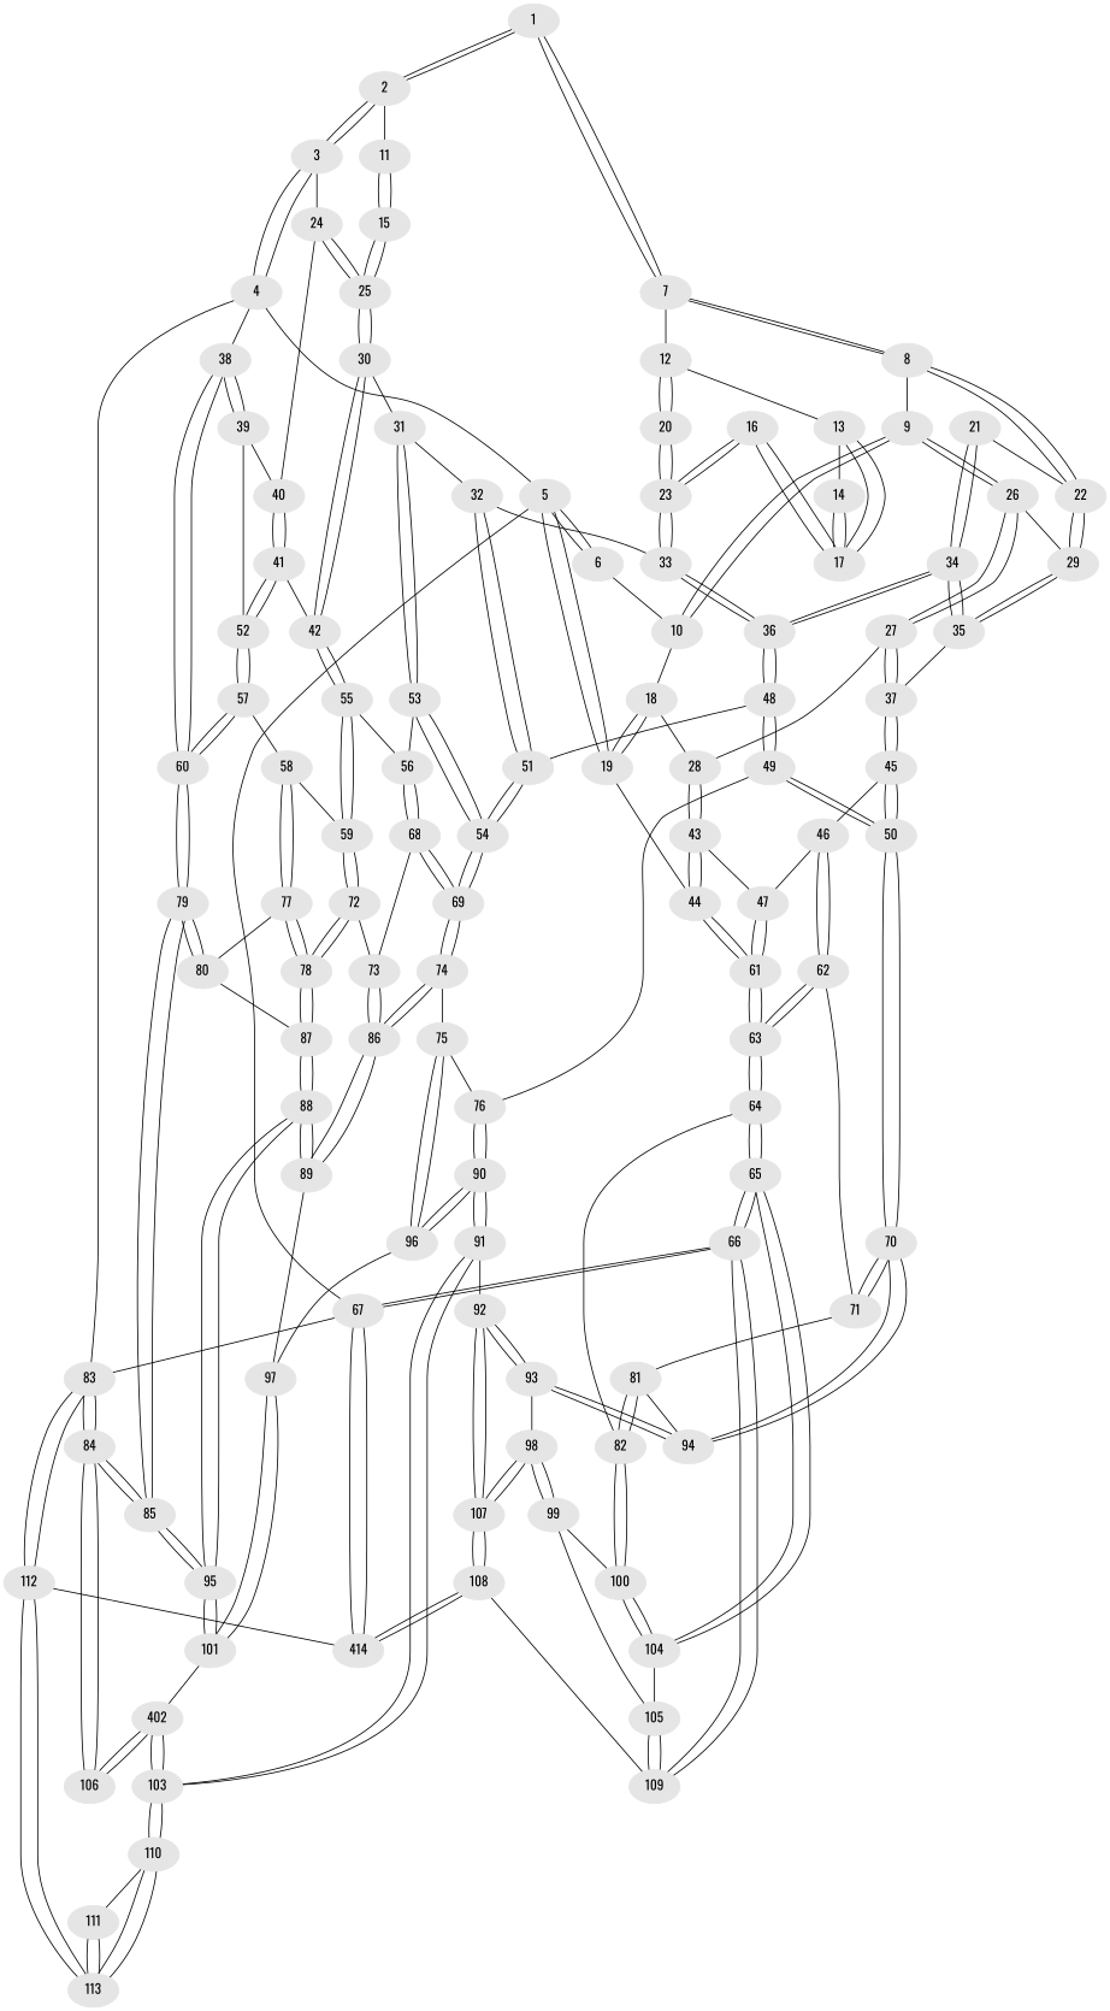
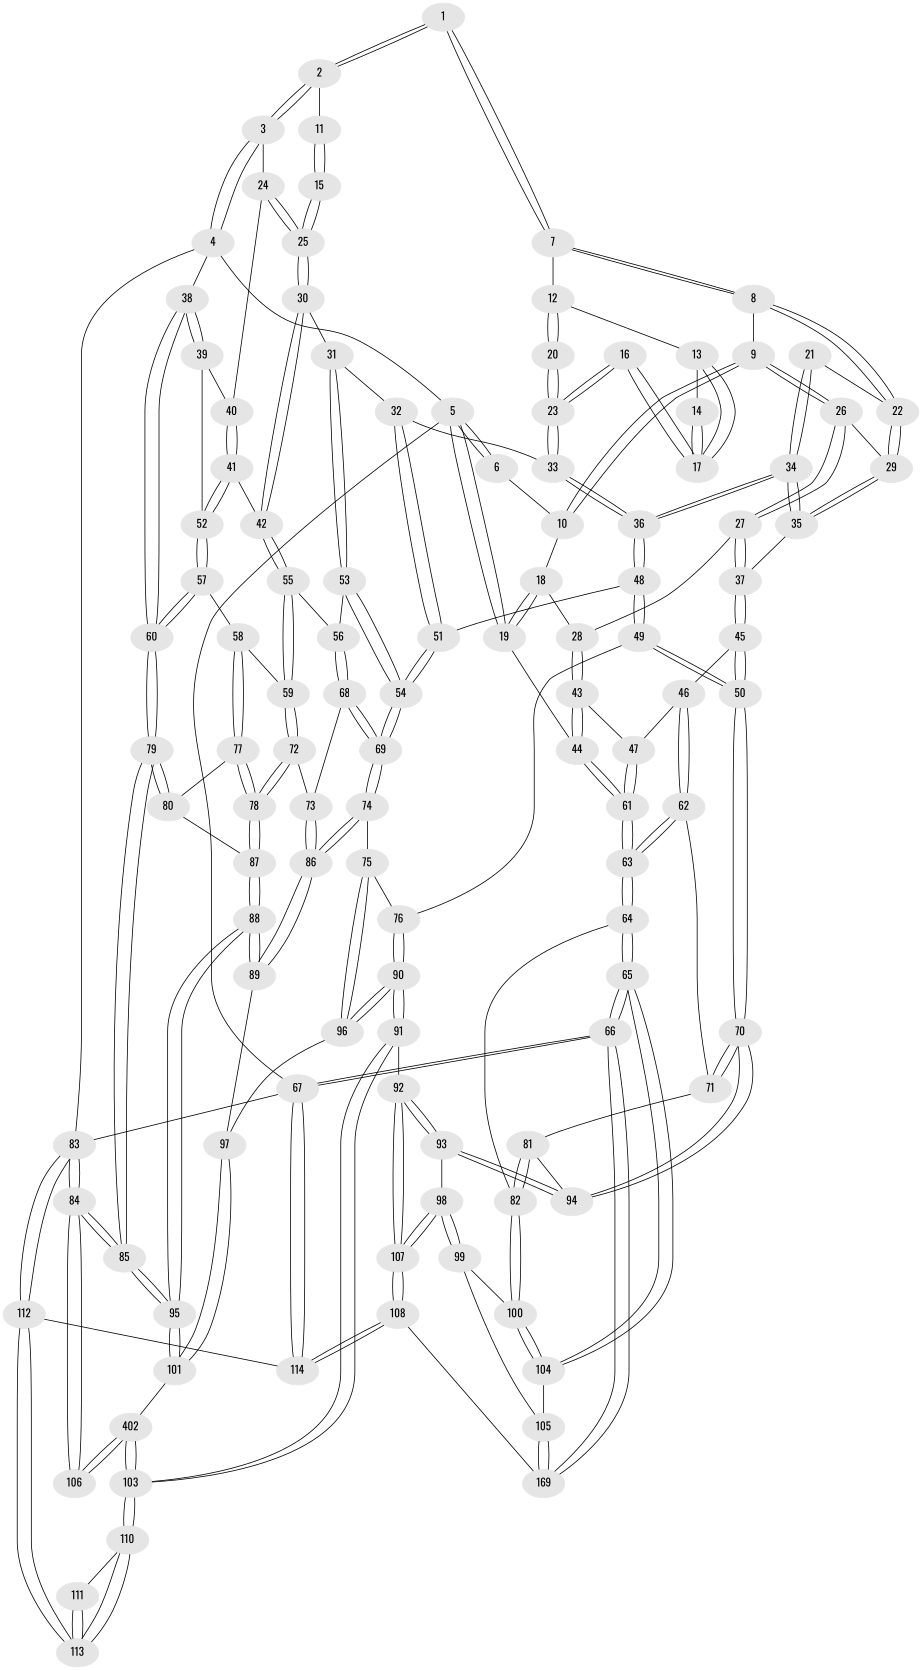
  graph {
    fontname=Oswald
    node [color=gray90 fontname=Oswald style=filled]
    edge [fontname=Oswald]
    1
    2
    7
    3
    11
    8
    12
    4
    24
    15
    5
    38
    83
    25
    40
    6
    19
    67
    39
    60
    84
    112
    10
    44
-   114 [label=414]
+   114
    18
    9
    22
    13
    20
    26
    29
    27
    28
    14
    17
    23
    16
    30
    33
    43
    61
    21
    34
    35
    36
    41
    31
    42
    37
    45
    47
    32
    53
    55
    51
    54
    56
    48
    49
    46
    50
    52
    79
    57
    59
    63
    62
    70
    71
    76
    90
    94
    69
    58
    68
    74
    72
    73
    77
    78
    80
    85
    64
    81
    65
    82
    66
    104
    100
-   109
+   109 [label=169]
    105
    86
    75
    87
    89
    96
    97
    91
    88
    95
    106
    113
    101
    92
    103
    93
    107
    110
    98
    108
    99
    n113 [label=402]
    111
    1 -- 2
    1 -- 2
    1 -- 7
    1 -- 7
    2 -- 3
    2 -- 3
    2 -- 11
    7 -- 8
    7 -- 8
    7 -- 12
    3 -- 4
    3 -- 4
    3 -- 24
    11 -- 15
    11 -- 15
    8 -- 9
    8 -- 22
    8 -- 22
    12 -- 13
    12 -- 20
    12 -- 20
    4 -- 5
    4 -- 38
    4 -- 83
    24 -- 25
    24 -- 25
    24 -- 40
    15 -- 25
    15 -- 25
    5 -- 6
    5 -- 6
    5 -- 19
    5 -- 19
    5 -- 67
    38 -- 39
    38 -- 39
    38 -- 60
    38 -- 60
    83 -- 84
    83 -- 84
    83 -- 112
    83 -- 112
    25 -- 30
    25 -- 30
    40 -- 41
    40 -- 41
    6 -- 10
    19 -- 44
    67 -- 83
    67 -- 114
    67 -- 114
    39 -- 40
    39 -- 52
    60 -- 79
    60 -- 79
    84 -- 85
    84 -- 85
    84 -- 106
    84 -- 106
    112 -- 114
    112 -- 113
    112 -- 113
    10 -- 18
    44 -- 61
    44 -- 61
    18 -- 19
    18 -- 19
    18 -- 28
    9 -- 10
    9 -- 10
    9 -- 26
    9 -- 26
    22 -- 29
    22 -- 29
    13 -- 14
    13 -- 17
    13 -- 17
    20 -- 23
    20 -- 23
    26 -- 29
    26 -- 27
    26 -- 27
    29 -- 35
    29 -- 35
    27 -- 28
    27 -- 37
    27 -- 37
    28 -- 43
    28 -- 43
    14 -- 17
    14 -- 17
    23 -- 33
    23 -- 33
    16 -- 17
    16 -- 17
    16 -- 23
    16 -- 23
    30 -- 31
    30 -- 42
    30 -- 42
    33 -- 36
    33 -- 36
    43 -- 44
    43 -- 44
    43 -- 47
    61 -- 63
    61 -- 63
    21 -- 22
    21 -- 34
    21 -- 34
    34 -- 35
    34 -- 35
    34 -- 36
    34 -- 36
    35 -- 37
    36 -- 48
    36 -- 48
    41 -- 42
    41 -- 52
    41 -- 52
    31 -- 32
    31 -- 53
    31 -- 53
    42 -- 55
    42 -- 55
    37 -- 45
    37 -- 45
    45 -- 46
    45 -- 50
    45 -- 50
    47 -- 61
    47 -- 61
    32 -- 33
    32 -- 51
    32 -- 51
    53 -- 54
    53 -- 54
    53 -- 56
    55 -- 56
    55 -- 59
    55 -- 59
    51 -- 54
    51 -- 54
    54 -- 69
    54 -- 69
    56 -- 68
    56 -- 68
    48 -- 51
    48 -- 49
    48 -- 49
    49 -- 50
    49 -- 50
    49 -- 76
    46 -- 47
    46 -- 62
    46 -- 62
    50 -- 70
    50 -- 70
    52 -- 57
    52 -- 57
    79 -- 80
    79 -- 80
    79 -- 85
    79 -- 85
    57 -- 60
    57 -- 60
    57 -- 58
    59 -- 72
    59 -- 72
    63 -- 64
    63 -- 64
    62 -- 63
    62 -- 63
    62 -- 71
    70 -- 71
    70 -- 71
    70 -- 94
    70 -- 94
    71 -- 81
    76 -- 90
    76 -- 90
    90 -- 96
    90 -- 96
    90 -- 91
    90 -- 91
    69 -- 74
    69 -- 74
    58 -- 59
    58 -- 77
    58 -- 77
    68 -- 69
    68 -- 69
    68 -- 73
    74 -- 86
    74 -- 86
    74 -- 75
    72 -- 73
    72 -- 78
    72 -- 78
    73 -- 86
    73 -- 86
    77 -- 78
    77 -- 78
    77 -- 80
    78 -- 87
    78 -- 87
    80 -- 87
    85 -- 95
    85 -- 95
    64 -- 65
    64 -- 65
    64 -- 82
    81 -- 94
    81 -- 82
    81 -- 82
    65 -- 66
    65 -- 66
    65 -- 104
    65 -- 104
    82 -- 100
    82 -- 100
    66 -- 67
    66 -- 67
    66 -- 109
    66 -- 109
    104 -- 105
    100 -- 104
    100 -- 104
    105 -- 109
    105 -- 109
    86 -- 89
    86 -- 89
    75 -- 76
    75 -- 96
    75 -- 96
    87 -- 88
    87 -- 88
    89 -- 97
    96 -- 97
    97 -- 101
    97 -- 101
    91 -- 92
    91 -- 103
    91 -- 103
    88 -- 89
    88 -- 89
    88 -- 95
    88 -- 95
    95 -- 101
    95 -- 101
    101 -- n113
    92 -- 93
    92 -- 93
    92 -- 107
    92 -- 107
    103 -- 110
    103 -- 110
    93 -- 94
    93 -- 94
    93 -- 98
    107 -- 108
    107 -- 108
    110 -- 113
    110 -- 113
    110 -- 111
    98 -- 107
    98 -- 107
    98 -- 99
    98 -- 99
    108 -- 114
    108 -- 114
    108 -- 109
    99 -- 100
    99 -- 105
    n113 -- 106
    n113 -- 106
    n113 -- 103
    n113 -- 103
    111 -- 113
    111 -- 113
  }
